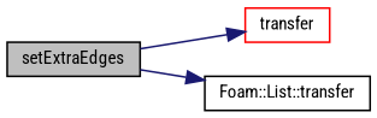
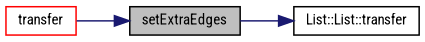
  digraph {
    fontname="Roboto Condensed"
    rankdir=LR
    node [color=black fontname="Roboto Condensed" fontsize=10 shape=record]
    edge [color=midnightblue fontname="Roboto Condensed" fontsize=10 labelfontname=FreeSans labelfontsize=10 style=solid]
    n1 [fillcolor=grey75 fontcolor=black height=0.2 label=setExtraEdges style=filled width=0.4]
    n2 [color=red height=0.2 label=transfer width=0.4]
-   n3 [height=0.2 label="Foam::List::transfer" width=0.4]
-   n1 -> n2
+   n3 [height=0.2 label="List::List::transfer" width=0.4]
+   n2 -> n1
    n1 -> n3
  }
